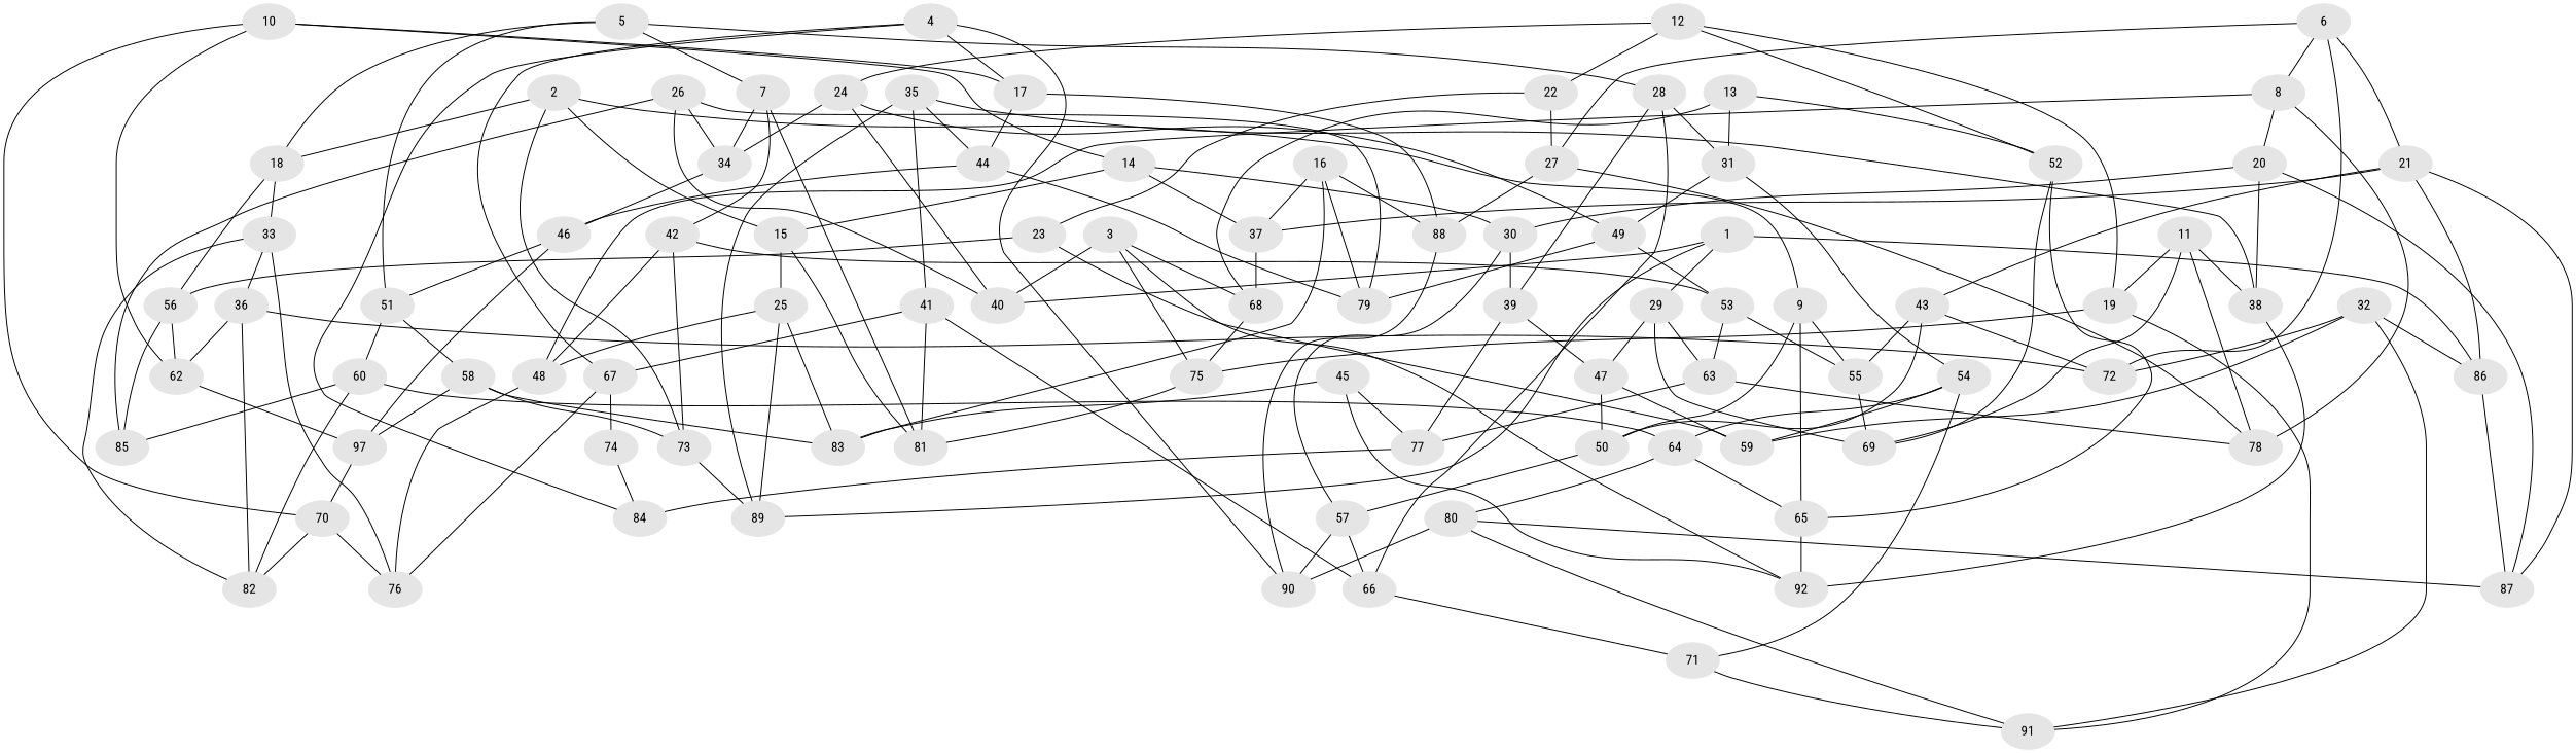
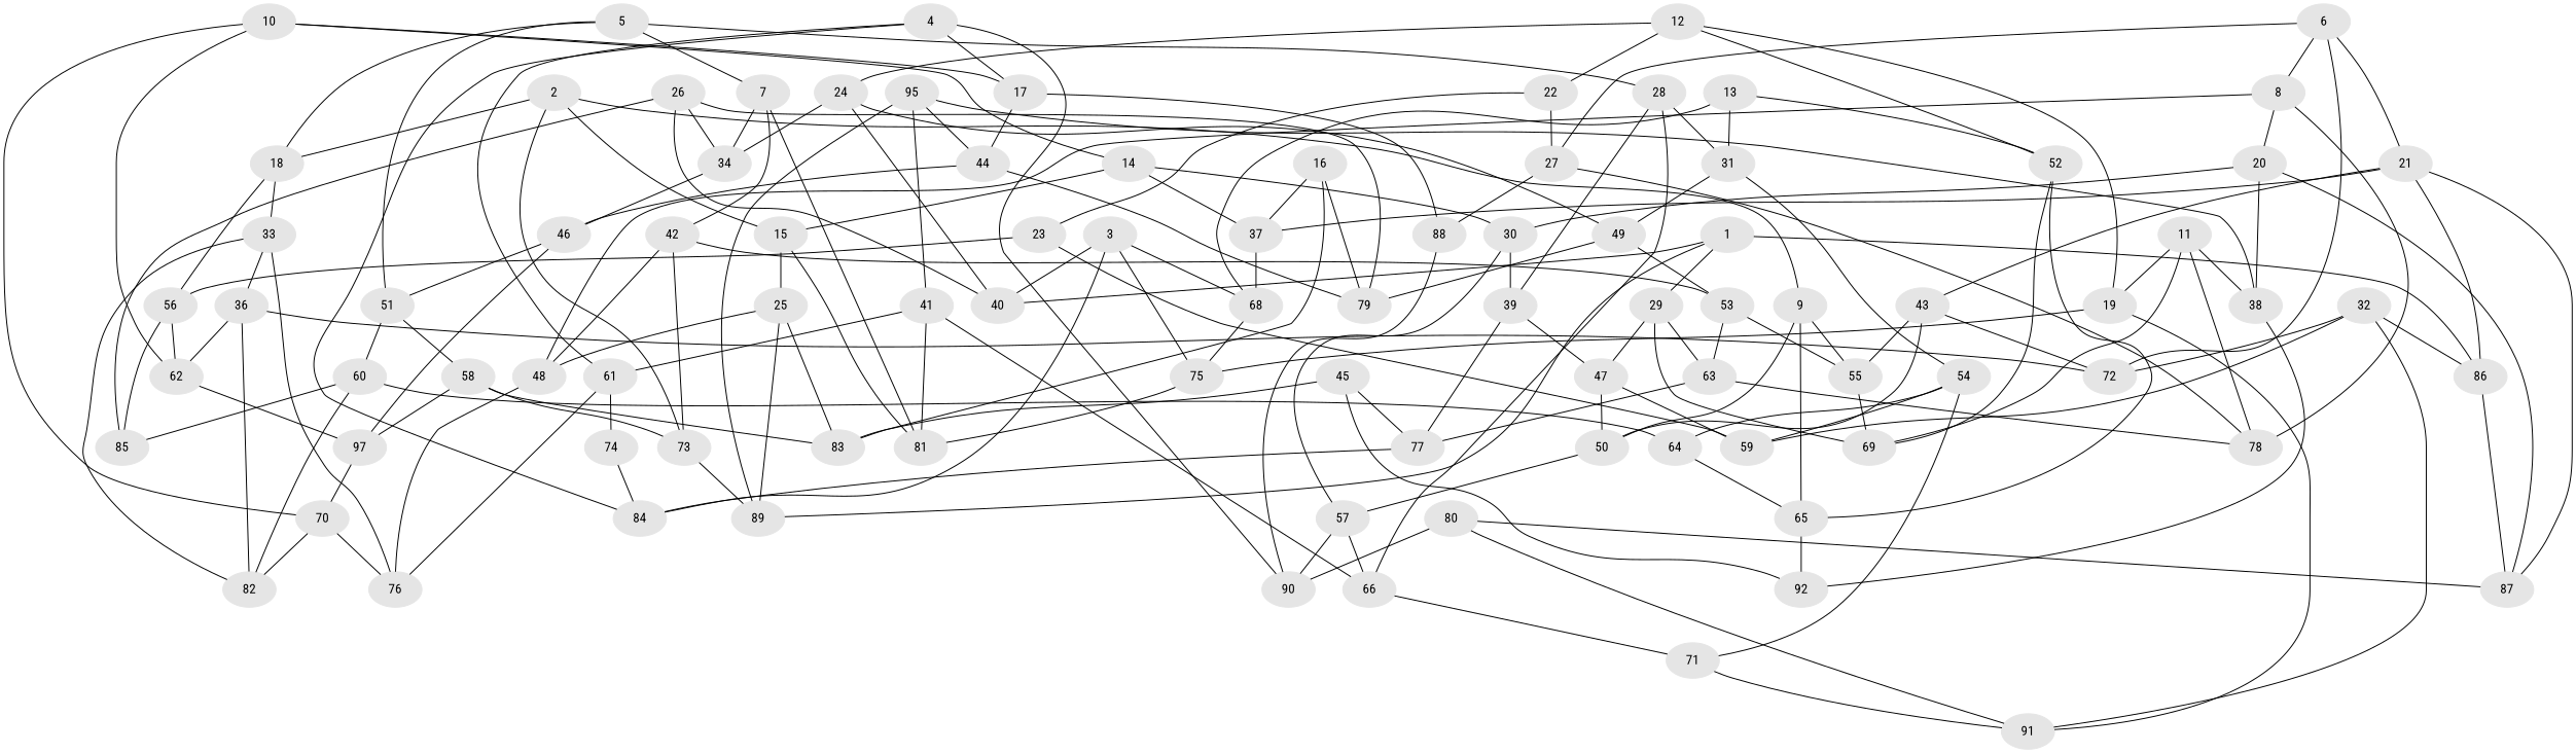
  graph {
    fontname="Roboto Condensed"
    node [color=gray90 fontname="Roboto Condensed" style=filled]
    edge [fontname="Roboto Condensed"]
    1
    29
    40
    86
    89
    69
    47
    63
    87
    2
    9
    15
    18
    73
    50
    55
    65
    81
    25
    33
    56
    3
    68
    75
    92
    4
    17
-   61 [label=67]
+   61
    84
    90
    88
    44
    74
    76
    5
    7
    28
    51
    34
    42
    31
    39
    66
    58
    60
    6
    8
    21
    27
    72
    20
    48
    78
    37
    43
    46
    53
    38
    30
    57
    10
    14
    62
    70
    n65 [label=97]
    82
    11
    19
    91
    12
    22
    24
    52
    23
    49
    13
    59
    54
    83
    16
    79
    36
    85
    26
    77
    71
    64
    32
-   35
+   35 [label=95]
    41
    45
    80
    1 -- 29
    1 -- 40
    1 -- 86
    1 -- 89
    29 -- 69
    29 -- 47
    29 -- 63
    86 -- 87
    47 -- 50
    47 -- 59
    63 -- 78
    63 -- 77
    2 -- 9
    2 -- 15
    2 -- 18
    2 -- 73
    9 -- 50
    9 -- 55
    9 -- 65
    15 -- 81
    15 -- 25
    18 -- 33
    18 -- 56
    73 -- 89
    50 -- 57
    55 -- 69
    65 -- 92
    25 -- 89
    25 -- 48
    25 -- 83
    33 -- 76
    33 -- 82
    33 -- 36
    56 -- 62
    56 -- 85
    3 -- 40
    3 -- 68
    3 -- 75
-   3 -- 92
+   3 -- 84
    68 -- 75
    75 -- 81
    4 -- 17
    4 -- 61
    4 -- 84
    4 -- 90
    17 -- 88
    17 -- 44
    61 -- 74
    61 -- 76
    88 -- 90
    44 -- 46
    44 -- 79
    74 -- 84
    5 -- 18
    5 -- 7
    5 -- 28
    5 -- 51
    7 -- 81
    7 -- 34
    7 -- 42
    28 -- 31
    28 -- 39
    28 -- 66
    51 -- 58
    51 -- 60
    34 -- 46
    42 -- 73
    42 -- 48
    42 -- 53
    31 -- 49
    31 -- 54
    39 -- 47
    39 -- 77
    66 -- 71
    58 -- 73
    58 -- n65
    58 -- 83
    60 -- 82
    60 -- 85
    60 -- 64
    6 -- 8
    6 -- 21
    6 -- 27
    6 -- 72
    8 -- 20
    8 -- 48
    8 -- 78
    21 -- 86
    21 -- 87
    21 -- 37
    21 -- 43
    27 -- 88
    27 -- 78
    20 -- 87
    20 -- 38
    20 -- 30
    48 -- 76
    37 -- 68
    43 -- 50
    43 -- 55
    43 -- 72
    46 -- 51
    46 -- n65
    53 -- 63
    53 -- 55
    38 -- 92
    30 -- 39
    30 -- 57
    57 -- 90
    57 -- 66
    10 -- 17
    10 -- 14
    10 -- 62
    10 -- 70
    14 -- 15
    14 -- 37
    14 -- 30
    62 -- n65
    70 -- 76
    70 -- 82
    n65 -- 70
    11 -- 69
    11 -- 78
    11 -- 38
    11 -- 19
    19 -- 75
    19 -- 91
    12 -- 19
    12 -- 22
    12 -- 24
    12 -- 52
    22 -- 27
    22 -- 23
    24 -- 40
    24 -- 34
    24 -- 49
    52 -- 69
    52 -- 65
    23 -- 56
    23 -- 59
    49 -- 53
    49 -- 79
    13 -- 68
    13 -- 31
    13 -- 52
    54 -- 59
    54 -- 71
    54 -- 64
-   16 -- 88
    16 -- 37
    16 -- 83
    16 -- 79
    36 -- 72
    36 -- 62
    36 -- 82
    26 -- 40
    26 -- 34
    26 -- 79
    26 -- 85
    77 -- 84
    71 -- 91
    64 -- 65
-   64 -- 80
    32 -- 86
    32 -- 72
    32 -- 91
    32 -- 59
    35 -- 89
    35 -- 44
    35 -- 38
    35 -- 41
    41 -- 81
    41 -- 61
    41 -- 66
    45 -- 92
    45 -- 83
    45 -- 77
    80 -- 87
    80 -- 90
    80 -- 91
  }
